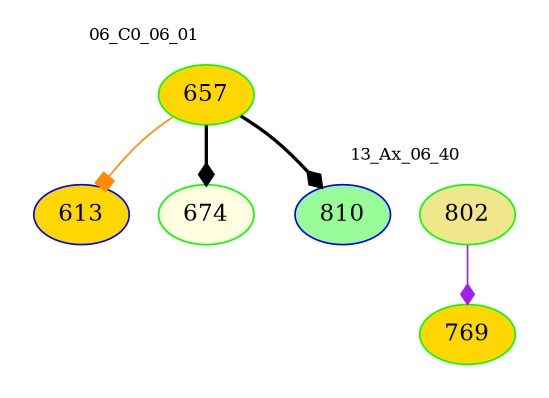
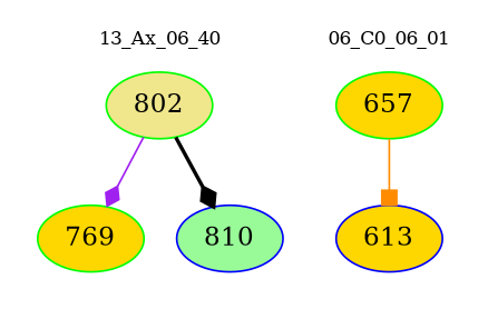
  digraph {
    node [color=green fillcolor=gold style=filled]
    edge [arrowhead=diamond color=black style=solid]
    n1 [fillcolor=khaki label=802]
    n2 [label=769]
    n3 [color=blue fillcolor=palegreen label=810]
    n4 [label=657]
    n5 [color=blue label=613]
-   n6 [fillcolor=lightyellow label=674]
    subgraph cluster_1 {
      color=white
      fontsize=10
      label="13_Ax_06_40"
      n1
      n2
      n3
    }
    subgraph cluster_2 {
      color=white
      fontsize=10
      label="06_C0_06_01"
      n4
      n5
-     n6
    }
    n1 -> n2 [color=purple]
-   n4 -> n3 [style=bold]
+   n1 -> n3 [style=bold]
    n4 -> n5 [arrowhead=box color=darkorange]
-   n4 -> n6 [style=bold]
  }
